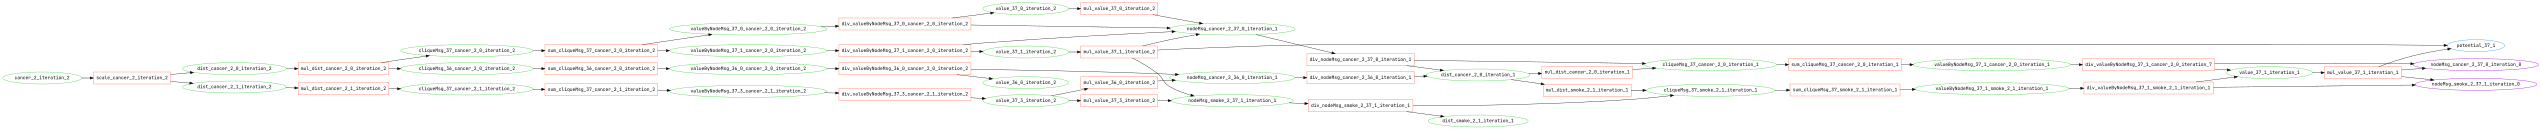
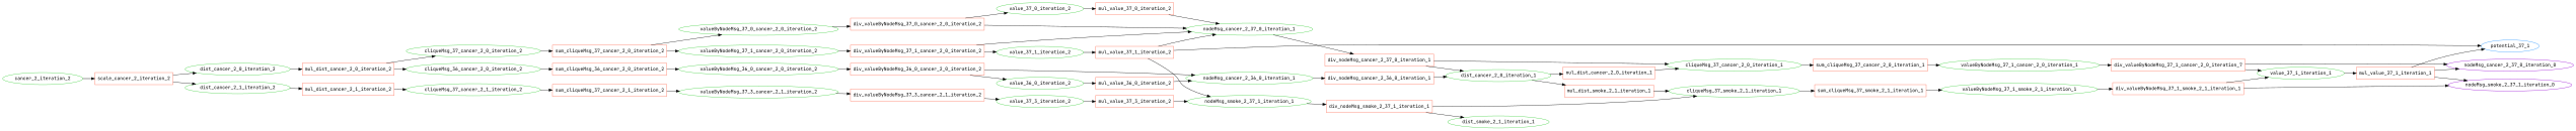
  digraph {
    fontname="JetBrains Mono"
    rankdir=LR
    node [color=limegreen fontname="JetBrains Mono" shape=oval]
    edge [fontname="JetBrains Mono"]
    n1 [label=cancer_2_iteration_2]
    n2 [color=tomato label=scale_cancer_2_iteration_2 shape=box]
    n3 [label=dist_cancer_2_0_iteration_2]
    n4 [label=dist_cancer_2_1_iteration_2]
    n5 [color=tomato label=mul_dist_cancer_2_0_iteration_2 shape=box]
    n6 [color=tomato label=mul_dist_cancer_2_1_iteration_2 shape=box]
    n7 [label=cliqueMsg_36_cancer_2_0_iteration_2]
    n8 [label=cliqueMsg_37_cancer_2_0_iteration_2]
    n9 [color=tomato label=sum_cliqueMsg_36_cancer_2_0_iteration_2 shape=box]
    n10 [color=tomato label=sum_cliqueMsg_37_cancer_2_0_iteration_2 shape=box]
    n11 [label=valueByNodeMsg_36_0_cancer_2_0_iteration_2]
    n12 [color=tomato label=div_valueByNodeMsg_36_0_cancer_2_0_iteration_2 shape=box]
    n13 [label=value_36_0_iteration_2]
    n14 [label=nodeMsg_cancer_2_36_0_iteration_1]
    n15 [color=tomato label=mul_value_36_0_iteration_2 shape=box]
    n16 [color=tomato label=div_nodeMsg_cancer_2_36_0_iteration_1 shape=box]
    n17 [label=dist_cancer_2_0_iteration_1]
    n18 [color=tomato label=mul_dist_cancer_2_0_iteration_1 shape=box]
    n19 [color=tomato label=mul_dist_smoke_2_1_iteration_1 shape=box]
    n20 [label=cliqueMsg_37_cancer_2_0_iteration_1]
    n21 [color=tomato label=sum_cliqueMsg_37_cancer_2_0_iteration_1 shape=box]
    n22 [label=valueByNodeMsg_37_1_cancer_2_0_iteration_1]
    n23 [color=tomato label=div_valueByNodeMsg_37_1_cancer_2_0_iteration_7 shape=box]
    n24 [label=value_37_1_iteration_1]
    n25 [color=darkviolet label=nodeMsg_cancer_2_37_0_iteration_0]
    n26 [color=tomato label=mul_value_37_1_iteration_1 shape=box]
    n27 [color=dodgerblue label=potential_37_1]
    n28 [color=darkviolet label=nodeMsg_smoke_2_37_1_iteration_0]
    n29 [label=valueByNodeMsg_37_0_cancer_2_0_iteration_2]
    n30 [label=valueByNodeMsg_37_1_cancer_2_0_iteration_2]
    n31 [color=tomato label=div_valueByNodeMsg_37_0_cancer_2_0_iteration_2 shape=box]
    n32 [color=tomato label=div_valueByNodeMsg_37_1_cancer_2_0_iteration_2 shape=box]
    n33 [label=value_37_0_iteration_2]
    n34 [label=nodeMsg_cancer_2_37_0_iteration_1]
    n35 [color=tomato label=mul_value_37_0_iteration_2 shape=box]
    n36 [color=tomato label=div_nodeMsg_cancer_2_37_0_iteration_1 shape=box]
    n37 [label=value_37_1_iteration_2]
    n38 [color=tomato label=mul_value_37_1_iteration_2 shape=box]
    n39 [label=nodeMsg_smoke_2_37_1_iteration_1]
    n40 [color=tomato label=div_nodeMsg_smoke_2_37_1_iteration_1 shape=box]
    n41 [label=dist_smoke_2_1_iteration_1]
    n42 [label=cliqueMsg_37_smoke_2_1_iteration_1]
    n43 [color=tomato label=sum_cliqueMsg_37_smoke_2_1_iteration_1 shape=box]
    n44 [label=valueByNodeMsg_37_1_smoke_2_1_iteration_1]
    n45 [color=tomato label=div_valueByNodeMsg_37_1_smoke_2_1_iteration_1 shape=box]
    n46 [label=cliqueMsg_37_cancer_2_1_iteration_2]
    n47 [color=tomato label=sum_cliqueMsg_37_cancer_2_1_iteration_2 shape=box]
    n48 [label=valueByNodeMsg_37_3_cancer_2_1_iteration_2]
    n49 [color=tomato label=div_valueByNodeMsg_37_3_cancer_2_1_iteration_2 shape=box]
    n50 [label=value_37_3_iteration_2]
    n51 [color=tomato label=mul_value_37_3_iteration_2 shape=box]
    n1 -> n2
    n2 -> n3
    n2 -> n4
    n3 -> n5
    n4 -> n6
    n5 -> n7
    n5 -> n8
    n6 -> n46
    n7 -> n9
    n8 -> n10
    n9 -> n11
    n10 -> n29
    n10 -> n30
    n11 -> n12
    n12 -> n13
    n12 -> n14
-   n50 -> n15
+   n13 -> n15
    n14 -> n16
    n15 -> n14
    n16 -> n17
    n17 -> n18
    n17 -> n19
    n18 -> n20
    n19 -> n42
    n20 -> n21
    n21 -> n22
    n22 -> n23
    n23 -> n24
    n23 -> n25
    n24 -> n26
    n26 -> n25
    n26 -> n27
    n26 -> n28
    n29 -> n31
    n30 -> n32
    n31 -> n33
    n31 -> n34
    n32 -> n34
    n32 -> n37
    n33 -> n35
    n34 -> n36
    n35 -> n34
    n36 -> n17
    n36 -> n20
    n37 -> n38
    n38 -> n27
    n38 -> n34
    n38 -> n39
    n39 -> n40
    n40 -> n41
    n40 -> n42
    n42 -> n43
    n43 -> n44
    n44 -> n45
    n45 -> n24
    n45 -> n28
    n46 -> n47
    n47 -> n48
    n48 -> n49
    n49 -> n50
    n50 -> n51
    n51 -> n39
  }
